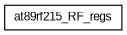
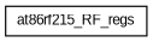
  digraph {
    rankdir=LR
    fontname="Liberation Sans"
-   n1 [color=black fillcolor=white fontname="Liberation Sans" fontsize=10 height=0.2 label=at89rf215_RF_regs shape=record style=filled width=0.4]
+   n1 [color=black fillcolor=white fontname="Liberation Sans" fontsize=10 height=0.2 label=at86rf215_RF_regs shape=record style=filled width=0.4]
  }
